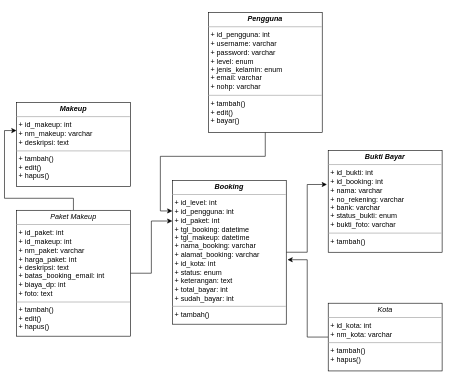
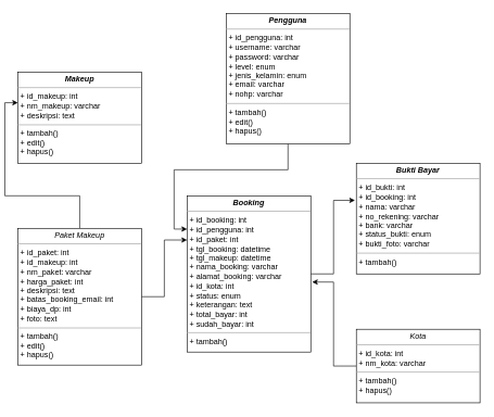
  <mxCell id="0" />
  <mxCell id="1" parent="0" />
  <mxCell id="2" value="&lt;p style=&quot;margin: 0px ; margin-top: 4px ; text-align: center&quot;&gt;&lt;i&gt;&lt;b&gt;Bukti Bayar&lt;/b&gt;&lt;/i&gt;&lt;b&gt;&lt;/b&gt;&lt;/p&gt;&lt;hr size=&quot;1&quot;&gt;&lt;p style=&quot;margin: 0px ; margin-left: 4px&quot;&gt;+ id_bukti: int&lt;br&gt;+ id_booking: int&lt;/p&gt;&lt;p style=&quot;margin: 0px ; margin-left: 4px&quot;&gt;+ nama: varchar &lt;br&gt;&lt;/p&gt;&lt;p style=&quot;margin: 0px ; margin-left: 4px&quot;&gt;+ no_rekening: varchar&lt;/p&gt;&lt;p style=&quot;margin: 0px ; margin-left: 4px&quot;&gt;+ bank: varchar&lt;/p&gt;&lt;p style=&quot;margin: 0px ; margin-left: 4px&quot;&gt;+ status_bukti: enum&lt;/p&gt;&lt;p style=&quot;margin: 0px ; margin-left: 4px&quot;&gt;+ bukti_foto: varchar&lt;br&gt;&lt;/p&gt;&lt;hr size=&quot;1&quot;&gt;&lt;p style=&quot;margin: 0px ; margin-left: 4px&quot;&gt;+ tambah()&lt;/p&gt;" style="verticalAlign=top;align=left;overflow=fill;fontSize=12;fontFamily=Helvetica;html=1;rounded=0;shadow=0;comic=0;labelBackgroundColor=none;strokeWidth=1" parent="1" vertex="1"><mxGeometry x="540" y="250" width="190" height="170" as="geometry" /></mxCell>
  <mxCell id="3" style="edgeStyle=orthogonalEdgeStyle;rounded=0;orthogonalLoop=1;jettySize=auto;html=1;entryX=0;entryY=0.213;entryDx=0;entryDy=0;entryPerimeter=0;" edge="1" parent="1" source="4" target="6"><mxGeometry relative="1" as="geometry" /></mxCell>
- <mxCell id="4" value="&lt;p style=&quot;margin: 0px ; margin-top: 4px ; text-align: center&quot;&gt;&lt;i&gt;&lt;b&gt;Pengguna&lt;/b&gt;&lt;/i&gt;&lt;b&gt;&lt;/b&gt;&lt;/p&gt;&lt;hr size=&quot;1&quot;&gt;&lt;p style=&quot;margin: 0px ; margin-left: 4px&quot;&gt;+ id_pengguna: int&lt;br&gt;+ username: varchar&lt;/p&gt;&lt;p style=&quot;margin: 0px ; margin-left: 4px&quot;&gt;+ password: varchar&lt;/p&gt;&lt;p style=&quot;margin: 0px ; margin-left: 4px&quot;&gt;+ level: enum&lt;/p&gt;&lt;p style=&quot;margin: 0px ; margin-left: 4px&quot;&gt;+ jenis_kelamin: enum &lt;br&gt;&lt;/p&gt;&lt;p style=&quot;margin: 0px ; margin-left: 4px&quot;&gt;+ email: varchar &lt;br&gt;&lt;/p&gt;&lt;p style=&quot;margin: 0px ; margin-left: 4px&quot;&gt;+ nohp: varchar&lt;br&gt;&lt;/p&gt;&lt;hr size=&quot;1&quot;&gt;&lt;p style=&quot;margin: 0px ; margin-left: 4px&quot;&gt;+ tambah()&lt;/p&gt;&lt;p style=&quot;margin: 0px ; margin-left: 4px&quot;&gt;+ edit()&lt;/p&gt;&lt;p style=&quot;margin: 0px ; margin-left: 4px&quot;&gt;+ bayar()&lt;br&gt;&lt;/p&gt;" style="verticalAlign=top;align=left;overflow=fill;fontSize=12;fontFamily=Helvetica;html=1;rounded=0;shadow=0;comic=0;labelBackgroundColor=none;strokeWidth=1" parent="1" vertex="1"><mxGeometry x="340" y="20" width="190" height="200" as="geometry" /></mxCell>
+ <mxCell id="4" value="&lt;p style=&quot;margin: 0px ; margin-top: 4px ; text-align: center&quot;&gt;&lt;i&gt;&lt;b&gt;Pengguna&lt;/b&gt;&lt;/i&gt;&lt;b&gt;&lt;/b&gt;&lt;/p&gt;&lt;hr size=&quot;1&quot;&gt;&lt;p style=&quot;margin: 0px ; margin-left: 4px&quot;&gt;+ id_pengguna: int&lt;br&gt;+ username: varchar&lt;/p&gt;&lt;p style=&quot;margin: 0px ; margin-left: 4px&quot;&gt;+ password: varchar&lt;/p&gt;&lt;p style=&quot;margin: 0px ; margin-left: 4px&quot;&gt;+ level: enum&lt;/p&gt;&lt;p style=&quot;margin: 0px ; margin-left: 4px&quot;&gt;+ jenis_kelamin: enum &lt;br&gt;&lt;/p&gt;&lt;p style=&quot;margin: 0px ; margin-left: 4px&quot;&gt;+ email: varchar &lt;br&gt;&lt;/p&gt;&lt;p style=&quot;margin: 0px ; margin-left: 4px&quot;&gt;+ nohp: varchar&lt;br&gt;&lt;/p&gt;&lt;hr size=&quot;1&quot;&gt;&lt;p style=&quot;margin: 0px ; margin-left: 4px&quot;&gt;+ tambah()&lt;/p&gt;&lt;p style=&quot;margin: 0px ; margin-left: 4px&quot;&gt;+ edit()&lt;/p&gt;&lt;p style=&quot;margin: 0px ; margin-left: 4px&quot;&gt;+ hapus()&lt;br&gt;&lt;/p&gt;" style="verticalAlign=top;align=left;overflow=fill;fontSize=12;fontFamily=Helvetica;html=1;rounded=0;shadow=0;comic=0;labelBackgroundColor=none;strokeWidth=1" parent="1" vertex="1"><mxGeometry x="340" y="20" width="190" height="200" as="geometry" /></mxCell>
  <mxCell id="5" style="edgeStyle=orthogonalEdgeStyle;rounded=0;orthogonalLoop=1;jettySize=auto;html=1;entryX=-0.011;entryY=0.335;entryDx=0;entryDy=0;entryPerimeter=0;" edge="1" parent="1" source="6" target="2"><mxGeometry relative="1" as="geometry" /></mxCell>
- <mxCell id="6" value="&lt;p style=&quot;margin: 0px ; margin-top: 4px ; text-align: center&quot;&gt;&lt;i&gt;&lt;b&gt;Booking&lt;/b&gt;&lt;/i&gt;&lt;b&gt;&lt;/b&gt;&lt;/p&gt;&lt;hr size=&quot;1&quot;&gt;&lt;p style=&quot;margin: 0px ; margin-left: 4px&quot;&gt;+ id_level: int&lt;br&gt;+ id_pengguna: int&lt;/p&gt;&lt;p style=&quot;margin: 0px ; margin-left: 4px&quot;&gt;+ id_paket: int&lt;br&gt;&lt;/p&gt;&lt;p style=&quot;margin: 0px ; margin-left: 4px&quot;&gt;+ tgl_booking: datetime&lt;/p&gt;&lt;p style=&quot;margin: 0px ; margin-left: 4px&quot;&gt;+ tgl_makeup: datetime&lt;/p&gt;&lt;p style=&quot;margin: 0px ; margin-left: 4px&quot;&gt;+ nama_booking: varchar&lt;/p&gt;&lt;p style=&quot;margin: 0px ; margin-left: 4px&quot;&gt;+ alamat_booking: varchar &lt;br&gt;&lt;/p&gt;&lt;p style=&quot;margin: 0px ; margin-left: 4px&quot;&gt;+ id_kota: int&lt;/p&gt;&lt;p style=&quot;margin: 0px ; margin-left: 4px&quot;&gt;+ status: enum&lt;/p&gt;&lt;p style=&quot;margin: 0px ; margin-left: 4px&quot;&gt;+ keterangan: text&lt;/p&gt;&lt;p style=&quot;margin: 0px ; margin-left: 4px&quot;&gt;+ total_bayar: int &lt;br&gt;&lt;/p&gt;&lt;p style=&quot;margin: 0px ; margin-left: 4px&quot;&gt;+ sudah_bayar: int&lt;br&gt;&lt;/p&gt;&lt;hr size=&quot;1&quot;&gt;&lt;p style=&quot;margin: 0px ; margin-left: 4px&quot;&gt;+ tambah()&lt;br&gt;&lt;/p&gt;" style="verticalAlign=top;align=left;overflow=fill;fontSize=12;fontFamily=Helvetica;html=1;rounded=0;shadow=0;comic=0;labelBackgroundColor=none;strokeWidth=1" parent="1" vertex="1"><mxGeometry x="280" y="300" width="190" height="240" as="geometry" /></mxCell>
+ <mxCell id="6" value="&lt;p style=&quot;margin: 0px ; margin-top: 4px ; text-align: center&quot;&gt;&lt;i&gt;&lt;b&gt;Booking&lt;/b&gt;&lt;/i&gt;&lt;b&gt;&lt;/b&gt;&lt;/p&gt;&lt;hr size=&quot;1&quot;&gt;&lt;p style=&quot;margin: 0px ; margin-left: 4px&quot;&gt;+ id_booking: int&lt;br&gt;+ id_pengguna: int&lt;/p&gt;&lt;p style=&quot;margin: 0px ; margin-left: 4px&quot;&gt;+ id_paket: int&lt;br&gt;&lt;/p&gt;&lt;p style=&quot;margin: 0px ; margin-left: 4px&quot;&gt;+ tgl_booking: datetime&lt;/p&gt;&lt;p style=&quot;margin: 0px ; margin-left: 4px&quot;&gt;+ tgl_makeup: datetime&lt;/p&gt;&lt;p style=&quot;margin: 0px ; margin-left: 4px&quot;&gt;+ nama_booking: varchar&lt;/p&gt;&lt;p style=&quot;margin: 0px ; margin-left: 4px&quot;&gt;+ alamat_booking: varchar &lt;br&gt;&lt;/p&gt;&lt;p style=&quot;margin: 0px ; margin-left: 4px&quot;&gt;+ id_kota: int&lt;/p&gt;&lt;p style=&quot;margin: 0px ; margin-left: 4px&quot;&gt;+ status: enum&lt;/p&gt;&lt;p style=&quot;margin: 0px ; margin-left: 4px&quot;&gt;+ keterangan: text&lt;/p&gt;&lt;p style=&quot;margin: 0px ; margin-left: 4px&quot;&gt;+ total_bayar: int &lt;br&gt;&lt;/p&gt;&lt;p style=&quot;margin: 0px ; margin-left: 4px&quot;&gt;+ sudah_bayar: int&lt;br&gt;&lt;/p&gt;&lt;hr size=&quot;1&quot;&gt;&lt;p style=&quot;margin: 0px ; margin-left: 4px&quot;&gt;+ tambah()&lt;br&gt;&lt;/p&gt;" style="verticalAlign=top;align=left;overflow=fill;fontSize=12;fontFamily=Helvetica;html=1;rounded=0;shadow=0;comic=0;labelBackgroundColor=none;strokeWidth=1" parent="1" vertex="1"><mxGeometry x="280" y="300" width="190" height="240" as="geometry" /></mxCell>
  <mxCell id="7" style="edgeStyle=orthogonalEdgeStyle;rounded=0;orthogonalLoop=1;jettySize=auto;html=1;entryX=1.011;entryY=0.552;entryDx=0;entryDy=0;entryPerimeter=0;" edge="1" parent="1" source="8" target="6"><mxGeometry relative="1" as="geometry" /></mxCell>
  <mxCell id="8" value="&lt;p style=&quot;margin: 0px ; margin-top: 4px ; text-align: center&quot;&gt;&lt;i&gt;Kota&lt;/i&gt;&lt;br&gt;&lt;/p&gt;&lt;hr size=&quot;1&quot;&gt;&lt;p style=&quot;margin: 0px ; margin-left: 4px&quot;&gt;+ id_kota: int&lt;br&gt;+ nm_kota: varchar&lt;br&gt;&lt;/p&gt;&lt;hr size=&quot;1&quot;&gt;&lt;p style=&quot;margin: 0px ; margin-left: 4px&quot;&gt;+ tambah()&lt;br&gt;+ hapus()&lt;br&gt;&lt;/p&gt;" style="verticalAlign=top;align=left;overflow=fill;fontSize=12;fontFamily=Helvetica;html=1;rounded=0;shadow=0;comic=0;labelBackgroundColor=none;strokeWidth=1" parent="1" vertex="1"><mxGeometry x="540" y="505" width="190" height="113" as="geometry" /></mxCell>
- <mxCell id="9" value="&lt;p style=&quot;margin: 0px ; margin-top: 4px ; text-align: center&quot;&gt;&lt;i&gt;&lt;b&gt;Makeup&lt;/b&gt;&lt;/i&gt;&lt;b&gt;&lt;/b&gt;&lt;/p&gt;&lt;hr size=&quot;1&quot;&gt;&lt;p style=&quot;margin: 0px ; margin-left: 4px&quot;&gt;+ id_makeup: int&lt;br&gt;+ nm_makeup: varchar&lt;/p&gt;&lt;p style=&quot;margin: 0px ; margin-left: 4px&quot;&gt;+ deskripsi: text&lt;br&gt;&lt;/p&gt;&lt;hr size=&quot;1&quot;&gt;&lt;p style=&quot;margin: 0px ; margin-left: 4px&quot;&gt;+ tambah()&lt;/p&gt;&lt;p style=&quot;margin: 0px ; margin-left: 4px&quot;&gt;+ edit()&lt;/p&gt;&lt;p style=&quot;margin: 0px ; margin-left: 4px&quot;&gt;+ hapus()&lt;br&gt;&lt;/p&gt;" style="verticalAlign=top;align=left;overflow=fill;fontSize=12;fontFamily=Helvetica;html=1;rounded=0;shadow=0;comic=0;labelBackgroundColor=none;strokeWidth=1" parent="1" vertex="1"><mxGeometry x="20" y="170" width="190" height="140" as="geometry" /></mxCell>
+ <mxCell id="9" value="&lt;p style=&quot;margin: 0px ; margin-top: 4px ; text-align: center&quot;&gt;&lt;i&gt;&lt;b&gt;Makeup&lt;/b&gt;&lt;/i&gt;&lt;b&gt;&lt;/b&gt;&lt;/p&gt;&lt;hr size=&quot;1&quot;&gt;&lt;p style=&quot;margin: 0px ; margin-left: 4px&quot;&gt;+ id_makeup: int&lt;br&gt;+ nm_makeup: varchar&lt;/p&gt;&lt;p style=&quot;margin: 0px ; margin-left: 4px&quot;&gt;+ deskripsi: text&lt;br&gt;&lt;/p&gt;&lt;hr size=&quot;1&quot;&gt;&lt;p style=&quot;margin: 0px ; margin-left: 4px&quot;&gt;+ tambah()&lt;/p&gt;&lt;p style=&quot;margin: 0px ; margin-left: 4px&quot;&gt;+ edit()&lt;/p&gt;&lt;p style=&quot;margin: 0px ; margin-left: 4px&quot;&gt;+ hapus()&lt;br&gt;&lt;/p&gt;" style="verticalAlign=top;align=left;overflow=fill;fontSize=12;fontFamily=Helvetica;html=1;rounded=0;shadow=0;comic=0;labelBackgroundColor=none;strokeWidth=1" parent="1" vertex="1"><mxGeometry x="20" y="110" width="190" height="140" as="geometry" /></mxCell>
  <mxCell id="10" style="edgeStyle=orthogonalEdgeStyle;rounded=0;orthogonalLoop=1;jettySize=auto;html=1;entryX=0;entryY=0.336;entryDx=0;entryDy=0;entryPerimeter=0;" edge="1" parent="1" source="12" target="9"><mxGeometry relative="1" as="geometry" /></mxCell>
  <mxCell id="11" style="edgeStyle=orthogonalEdgeStyle;rounded=0;orthogonalLoop=1;jettySize=auto;html=1;entryX=0;entryY=0.283;entryDx=0;entryDy=0;entryPerimeter=0;" edge="1" parent="1" source="12" target="6"><mxGeometry relative="1" as="geometry" /></mxCell>
  <mxCell id="12" value="&lt;p style=&quot;margin: 0px ; margin-top: 4px ; text-align: center&quot;&gt;&lt;i&gt;Paket Makeup&lt;/i&gt;&lt;br&gt;&lt;/p&gt;&lt;hr size=&quot;1&quot;&gt;&lt;p style=&quot;margin: 0px ; margin-left: 4px&quot;&gt;+ id_paket: int&lt;br&gt;+ id_makeup: int&lt;/p&gt;&lt;p style=&quot;margin: 0px ; margin-left: 4px&quot;&gt;+ nm_paket: varchar&lt;/p&gt;&lt;p style=&quot;margin: 0px ; margin-left: 4px&quot;&gt;+ harga_paket: int&lt;/p&gt;&lt;p style=&quot;margin: 0px ; margin-left: 4px&quot;&gt;+ deskripsi: text&lt;/p&gt;&lt;p style=&quot;margin: 0px ; margin-left: 4px&quot;&gt;+ batas_booking_email: int&lt;/p&gt;&lt;p style=&quot;margin: 0px ; margin-left: 4px&quot;&gt;+ biaya_dp: int&lt;/p&gt;&lt;p style=&quot;margin: 0px ; margin-left: 4px&quot;&gt;+ foto: text&lt;br&gt;&lt;/p&gt;&lt;hr size=&quot;1&quot;&gt;&lt;p style=&quot;margin: 0px ; margin-left: 4px&quot;&gt;+ tambah()&lt;br&gt;+ edit()&lt;/p&gt;&lt;p style=&quot;margin: 0px ; margin-left: 4px&quot;&gt;+ hapus()&lt;br&gt;&lt;/p&gt;" style="verticalAlign=top;align=left;overflow=fill;fontSize=12;fontFamily=Helvetica;html=1;rounded=0;shadow=0;comic=0;labelBackgroundColor=none;strokeWidth=1" parent="1" vertex="1"><mxGeometry x="20" y="350" width="190" height="210" as="geometry" /></mxCell>
